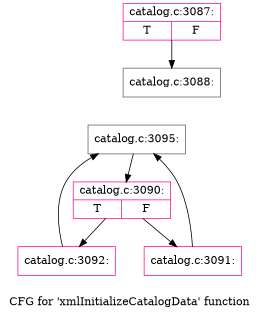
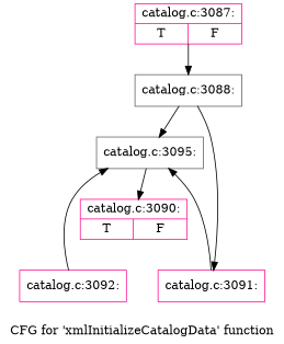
  digraph {
    label="CFG for 'xmlInitializeCatalogData' function"
    node [color=deeppink shape=record]
    n1 [label="{catalog.c:3087:|{<s0>T|<s1>F}}"]
    n2 [color=gray40 label="{catalog.c:3088:}"]
    n3 [color=gray40 label="{catalog.c:3095:}"]
    n4 [label="{catalog.c:3090:|{<s0>T|<s1>F}}"]
    n5 [label="{catalog.c:3091:}"]
    n6 [label="{catalog.c:3092:}"]
    n1 -> n2
+   n2 -> n3
    n3 -> n4
-   n4 -> n5
-   n4 -> n6
+   n2 -> n5
    n5 -> n3
    n6 -> n3
  }
